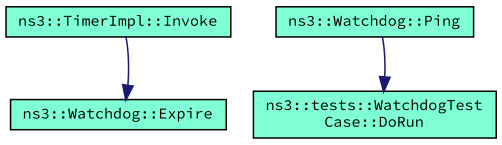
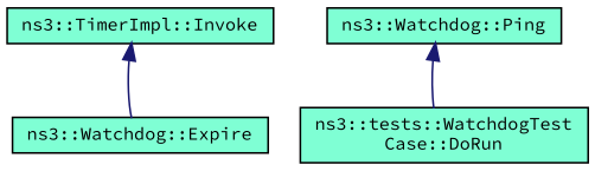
  digraph {
    fontname="Source Code Pro"
    rankdir=TB
    node [color=black fillcolor=aquamarine fontname="Source Code Pro" fontsize=10 shape=record style=filled]
    edge [color=midnightblue dir=back fontname="Source Code Pro" fontsize=10 labelfontname=Helvetica labelfontsize=10 style=solid]
    n1 [fontcolor=black height=0.2 label="ns3::TimerImpl::Invoke" width=0.4]
    n2 [height=0.2 label="ns3::Watchdog::Expire" width=0.4]
    n3 [height=0.2 label="ns3::Watchdog::Ping" width=0.4]
    n4 [height=0.2 label="ns3::tests::WatchdogTest\lCase::DoRun" width=0.4]
-   n2 -> n1
-   n4 -> n3
+   n1 -> n2
+   n3 -> n4
  }
